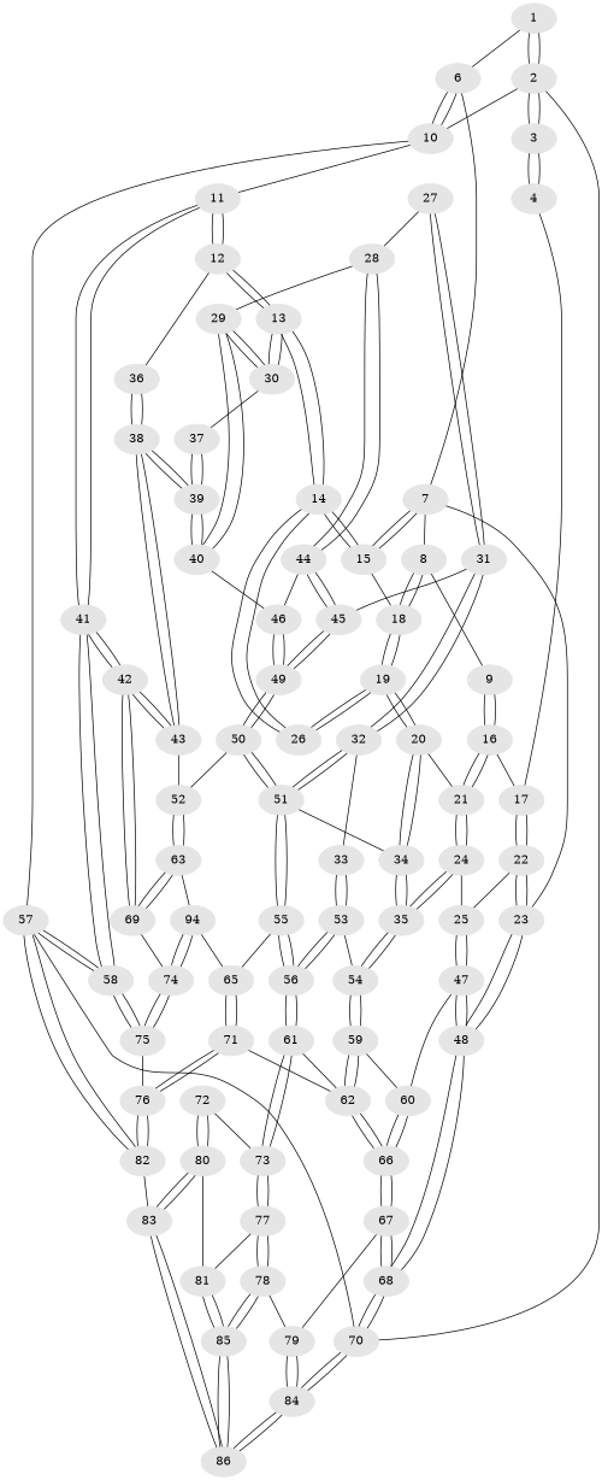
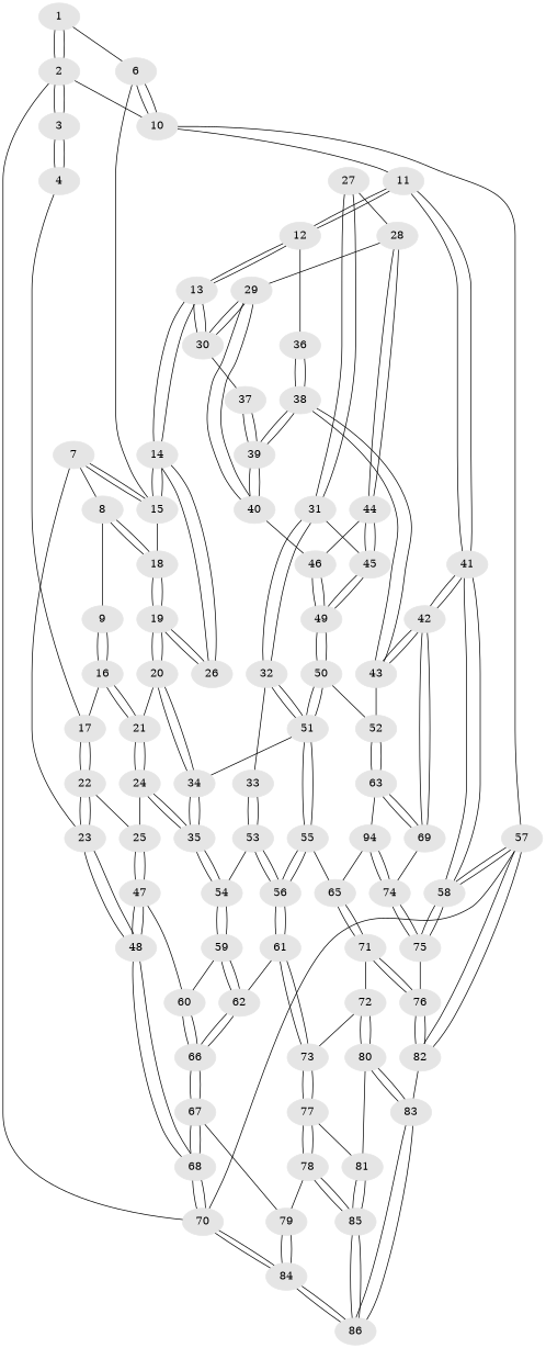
  graph {
    node [color=gray90 style=filled]
    1
    2
    6
    3
    10
    70
    7
    4
    11
    57
    84
    17
    23
    48
    22
    9
    16
    8
    15
    18
    19
    21
    12
    41
    58
    82
    13
    36
    42
    14
    30
    38
    26
    37
    24
    25
    20
    34
    35
    47
    68
    54
    60
    27
    28
    31
    29
    44
    32
    45
    40
    46
    39
    33
    51
    49
    53
    55
    56
    59
    43
    52
    69
    75
    74
    63
    50
    66
    65
    n70 [label=94]
    61
    62
    71
    73
    83
    76
    67
    77
    72
    79
    86
    80
    81
    78
    85
    1 -- 2
    1 -- 2
    1 -- 6
    2 -- 3
    2 -- 3
    2 -- 10
    2 -- 70
    6 -- 10
    6 -- 10
-   6 -- 7
+   6 -- 15
    3 -- 4
    3 -- 4
    10 -- 11
    10 -- 57
    70 -- 84
    70 -- 84
    7 -- 23
    7 -- 8
    7 -- 15
    7 -- 15
    4 -- 17
    11 -- 12
    11 -- 12
    11 -- 41
    11 -- 41
    57 -- 70
    57 -- 58
    57 -- 58
    57 -- 82
    57 -- 82
    84 -- 86
    84 -- 86
    17 -- 22
    17 -- 22
    23 -- 48
    23 -- 48
    48 -- 68
    48 -- 68
    22 -- 23
    22 -- 23
    22 -- 25
    9 -- 16
    9 -- 16
    16 -- 17
    16 -- 21
    16 -- 21
    8 -- 9
    8 -- 18
    8 -- 18
    15 -- 18
    18 -- 19
    18 -- 19
    19 -- 26
    19 -- 26
    19 -- 20
    19 -- 20
    21 -- 24
    21 -- 24
    12 -- 13
    12 -- 13
    12 -- 36
    41 -- 58
    41 -- 58
    41 -- 42
    41 -- 42
    58 -- 75
    58 -- 75
    82 -- 83
    13 -- 14
    13 -- 14
    13 -- 30
    13 -- 30
    36 -- 38
    36 -- 38
    42 -- 43
    42 -- 43
    42 -- 69
    42 -- 69
    14 -- 15
    14 -- 15
    14 -- 26
    14 -- 26
    30 -- 37
    38 -- 39
    38 -- 39
    38 -- 43
    38 -- 43
    37 -- 39
    37 -- 39
    24 -- 25
    24 -- 35
    24 -- 35
    25 -- 47
    25 -- 47
    20 -- 21
    20 -- 34
    20 -- 34
    34 -- 35
    34 -- 35
    35 -- 54
    35 -- 54
    47 -- 48
    47 -- 48
    47 -- 60
    68 -- 70
    68 -- 70
    54 -- 59
    54 -- 59
    60 -- 66
    60 -- 66
    27 -- 28
    27 -- 31
    27 -- 31
    28 -- 29
    28 -- 44
    28 -- 44
    31 -- 32
    31 -- 32
    31 -- 45
    29 -- 30
    29 -- 30
    29 -- 40
    29 -- 40
    44 -- 45
    44 -- 45
    44 -- 46
    32 -- 33
    32 -- 51
    32 -- 51
    45 -- 49
    45 -- 49
    40 -- 46
    46 -- 49
    46 -- 49
    39 -- 40
    39 -- 40
    33 -- 53
    33 -- 53
    51 -- 34
    51 -- 55
    51 -- 55
    49 -- 50
    49 -- 50
    53 -- 54
    53 -- 56
    53 -- 56
    55 -- 56
    55 -- 56
    55 -- 65
    56 -- 61
    56 -- 61
    59 -- 60
    59 -- 62
    59 -- 62
    43 -- 52
    52 -- 63
    52 -- 63
    69 -- 74
    75 -- 76
    74 -- 75
    74 -- 75
    63 -- 69
    63 -- 69
    63 -- n70
    50 -- 51
    50 -- 51
    50 -- 52
    66 -- 67
    66 -- 67
    65 -- 71
    65 -- 71
    n70 -- 74
    n70 -- 74
    n70 -- 65
    61 -- 62
    61 -- 73
    61 -- 73
    62 -- 66
    62 -- 66
    71 -- 76
    71 -- 76
-   71 -- 62
+   71 -- 72
    73 -- 77
    73 -- 77
    83 -- 86
    83 -- 86
    76 -- 82
    76 -- 82
    67 -- 68
    67 -- 68
    67 -- 79
    77 -- 81
    77 -- 78
    77 -- 78
    72 -- 73
    72 -- 80
    72 -- 80
    79 -- 84
    79 -- 84
    80 -- 83
    80 -- 83
    80 -- 81
    81 -- 85
    81 -- 85
    78 -- 79
    78 -- 85
    78 -- 85
    85 -- 86
    85 -- 86
  }
